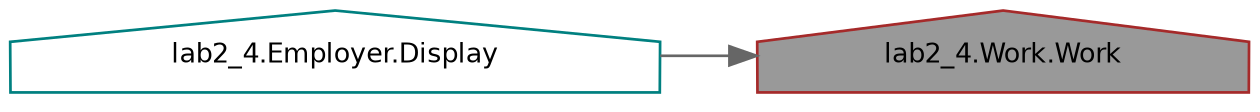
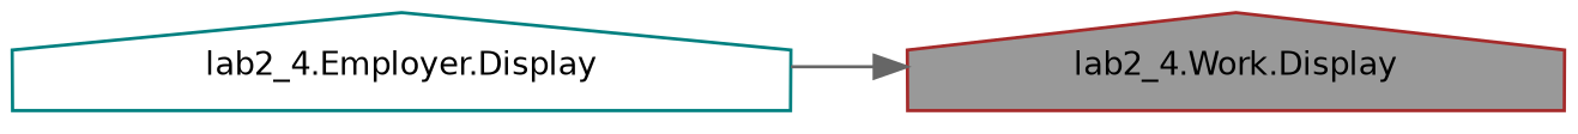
  digraph {
    rankdir=RL
    node [fontname=Helvetica fontsize=10 shape=house style=filled]
-   n1 [color=brown fillcolor=grey60 fontcolor=black height=0.2 label="lab2_4.Work.Work" width=0.4]
+   n1 [color=brown fillcolor=grey60 fontcolor=black height=0.2 label="lab2_4.Work.Display" width=0.4]
    n2 [color=teal fillcolor=white height=0.2 label="lab2_4.Employer.Display" width=0.4]
    n1 -> n2 [color=gray40 dir=back fontname=Helvetica fontsize=10 labelfontname=Helvetica labelfontsize=10 style=solid]
  }
